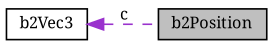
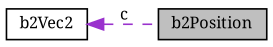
  digraph {
    rankdir=LR
    fontname="Noto Serif"
    node [color=black fontname="Noto Serif" fontsize=10 shape=record style=filled]
    n1 [fillcolor=grey75 fontcolor=black height=0.2 label=b2Position width=0.4]
-   n2 [fillcolor=white height=0.2 label=b2Vec3 width=0.4]
+   n2 [fillcolor=white height=0.2 label=b2Vec2 width=0.4]
    n2 -> n1 [color=darkorchid3 dir=back fontname="Noto Serif" fontsize=10 label=" c" labelfontname=Helvetica labelfontsize=10 style=dashed]
  }
